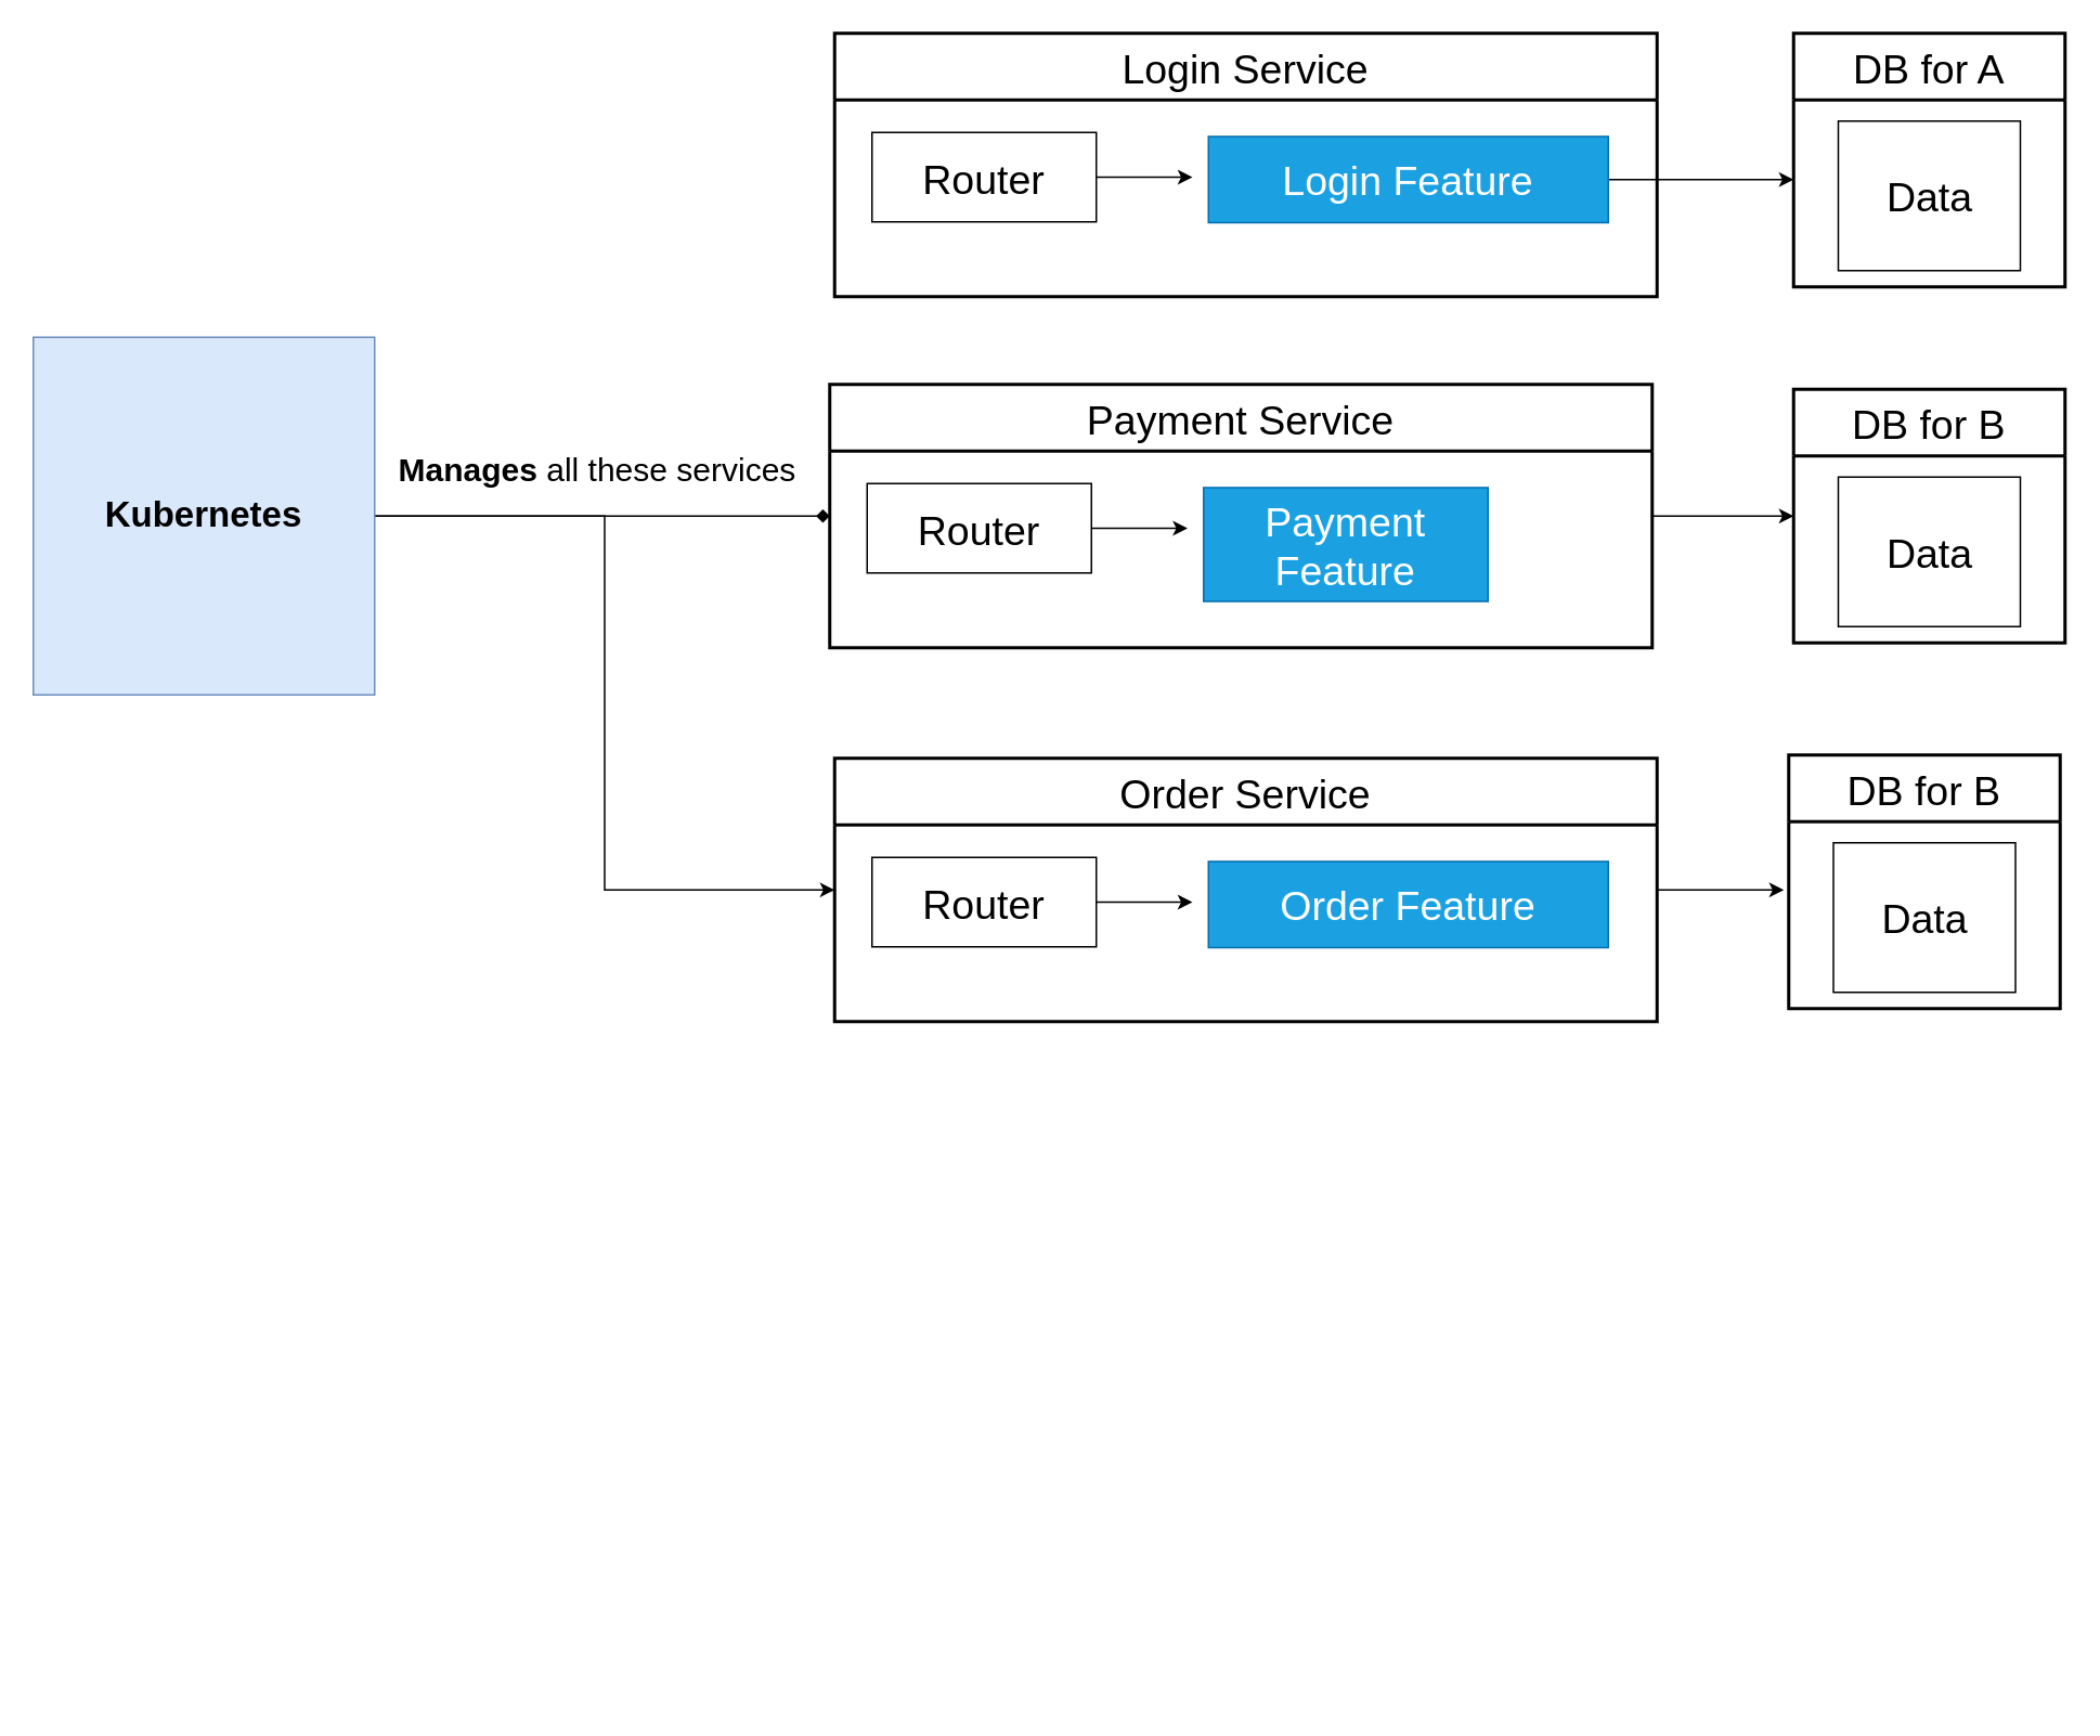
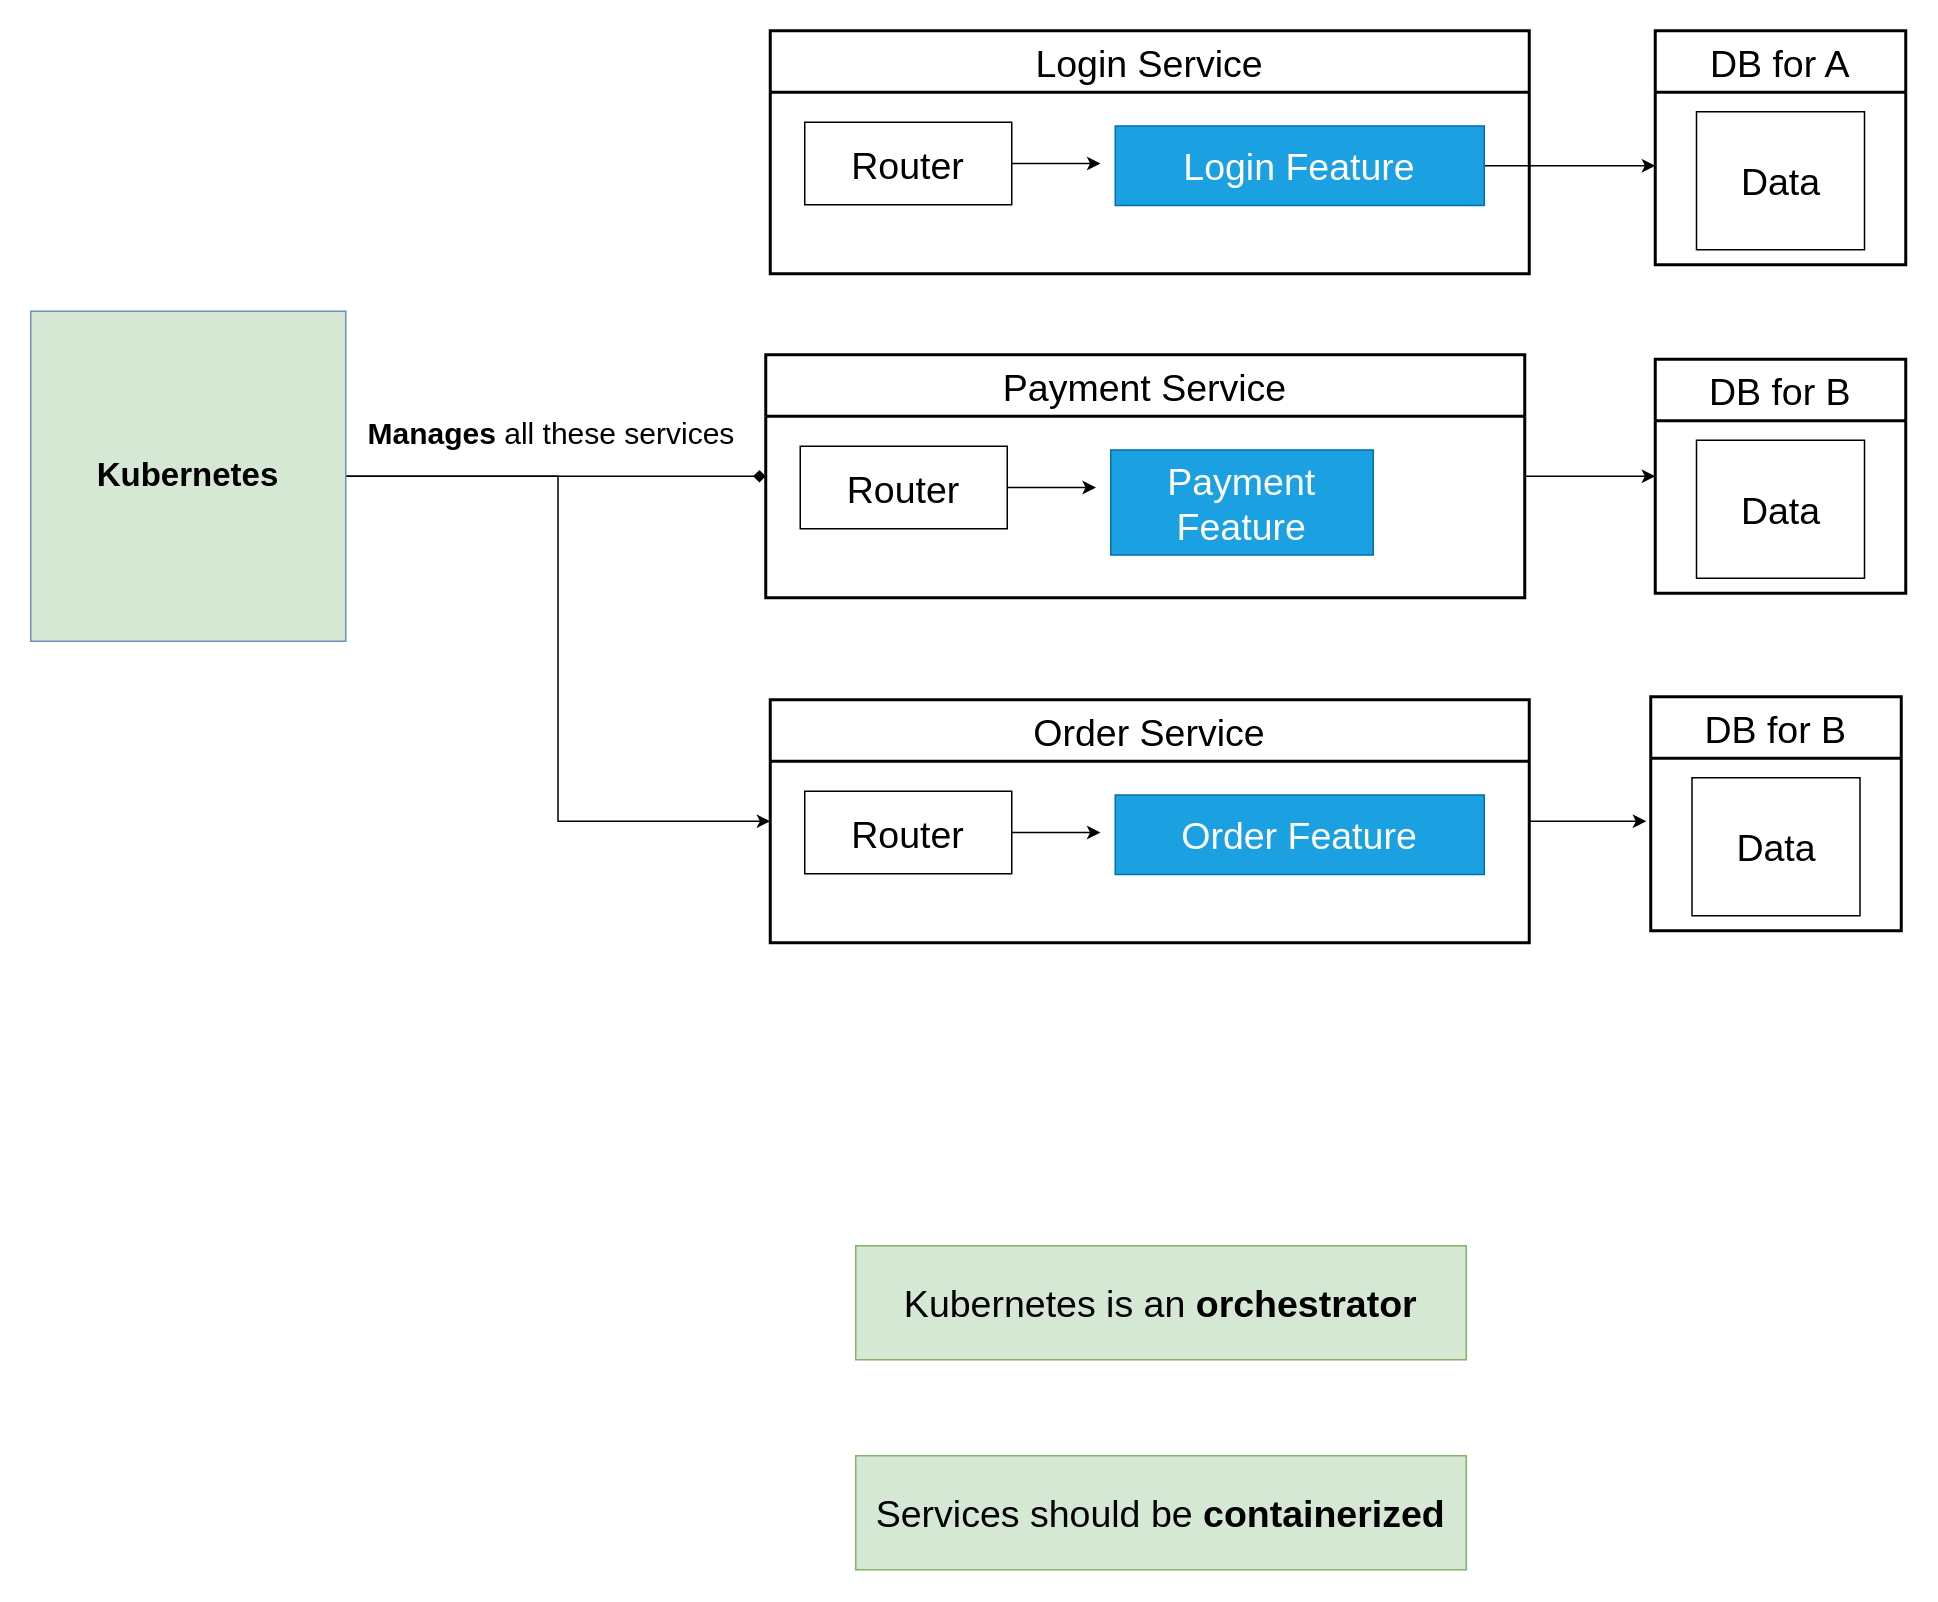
  <mxCell id="0" />
  <mxCell id="1" parent="0" />
  <mxCell id="2" value="&lt;font style=&quot;font-size: 25px;&quot;&gt;Login Service&lt;/font&gt;" style="swimlane;html=1;startSize=41;fontStyle=0;collapsible=0;horizontal=1;swimlaneLine=1;strokeWidth=2;swimlaneFillColor=#ffffff;whiteSpace=wrap;" vertex="1" parent="1"><mxGeometry x="513" y="20" width="506" height="162" as="geometry" /></mxCell>
  <mxCell id="3" style="edgeStyle=orthogonalEdgeStyle;orthogonalLoop=1;jettySize=auto;html=1;" edge="1" parent="2" source="4"><mxGeometry relative="1" as="geometry"><mxPoint x="220.143" y="88.5" as="targetPoint" /></mxGeometry></mxCell>
  <mxCell id="4" value="Router" style="rounded=0;whiteSpace=wrap;html=1;rotation=0;glass=0;shadow=0;textShadow=0;flipV=1;flipH=1;fontSize=25;" vertex="1" parent="2"><mxGeometry x="23" y="61" width="138" height="55" as="geometry" /></mxCell>
  <mxCell id="5" style="edgeStyle=orthogonalEdgeStyle;orthogonalLoop=1;jettySize=auto;html=1;" edge="1" parent="2" source="6"><mxGeometry relative="1" as="geometry"><mxPoint x="590" y="90" as="targetPoint" /></mxGeometry></mxCell>
  <mxCell id="6" value="&lt;font style=&quot;font-size: 25px;&quot;&gt;Login Feature&lt;/font&gt;" style="rounded=0;whiteSpace=wrap;html=1;fillColor=#1ba1e2;fontColor=#ffffff;strokeColor=#006EAF;fontSize=25;" vertex="1" parent="2"><mxGeometry x="230" y="63.5" width="246" height="53" as="geometry" /></mxCell>
  <mxCell id="7" style="edgeStyle=orthogonalEdgeStyle;orthogonalLoop=1;jettySize=auto;html=1;entryX=0;entryY=0.5;entryDx=0;entryDy=0;" edge="1" parent="1" source="8" target="14"><mxGeometry relative="1" as="geometry" /></mxCell>
  <mxCell id="8" value="&lt;span style=&quot;font-size: 25px;&quot;&gt;Payment Service&lt;/span&gt;" style="swimlane;html=1;startSize=41;fontStyle=0;collapsible=0;horizontal=1;swimlaneLine=1;strokeWidth=2;swimlaneFillColor=#ffffff;whiteSpace=wrap;" vertex="1" parent="1"><mxGeometry x="510" y="236" width="506" height="162" as="geometry" /></mxCell>
  <mxCell id="9" style="edgeStyle=orthogonalEdgeStyle;orthogonalLoop=1;jettySize=auto;html=1;" edge="1" parent="8" source="10"><mxGeometry relative="1" as="geometry"><mxPoint x="220.143" y="88.5" as="targetPoint" /></mxGeometry></mxCell>
  <mxCell id="10" value="Router" style="rounded=0;whiteSpace=wrap;html=1;rotation=0;glass=0;shadow=0;textShadow=0;flipV=1;flipH=1;fontSize=25;" vertex="1" parent="8"><mxGeometry x="23" y="61" width="138" height="55" as="geometry" /></mxCell>
  <mxCell id="11" value="&lt;font style=&quot;font-size: 25px;&quot;&gt;Payment Feature&lt;/font&gt;" style="rounded=0;whiteSpace=wrap;html=1;fillColor=#1ba1e2;fontColor=#ffffff;strokeColor=#006EAF;fontSize=25;" vertex="1" parent="8"><mxGeometry x="230" y="63.5" width="175" height="70" as="geometry" /></mxCell>
  <mxCell id="12" value="&lt;span style=&quot;font-size: 25px;&quot;&gt;DB for A&lt;/span&gt;" style="swimlane;html=1;startSize=41;fontStyle=0;collapsible=0;horizontal=1;swimlaneLine=1;strokeWidth=2;swimlaneFillColor=#ffffff;whiteSpace=wrap;" vertex="1" parent="1"><mxGeometry x="1103" y="20" width="167" height="156" as="geometry" /></mxCell>
  <mxCell id="13" value="&lt;font style=&quot;font-size: 25px;&quot;&gt;Data&lt;/font&gt;" style="rounded=0;whiteSpace=wrap;html=1;fontSize=25;" vertex="1" parent="12"><mxGeometry x="27.5" y="54" width="112" height="92" as="geometry" /></mxCell>
  <mxCell id="14" value="&lt;span style=&quot;font-size: 25px;&quot;&gt;DB for B&lt;/span&gt;" style="swimlane;html=1;startSize=41;fontStyle=0;collapsible=0;horizontal=1;swimlaneLine=1;strokeWidth=2;swimlaneFillColor=#ffffff;whiteSpace=wrap;" vertex="1" parent="1"><mxGeometry x="1103" y="239" width="167" height="156" as="geometry" /></mxCell>
  <mxCell id="15" value="&lt;font style=&quot;font-size: 25px;&quot;&gt;Data&lt;/font&gt;" style="rounded=0;whiteSpace=wrap;html=1;fontSize=25;" vertex="1" parent="14"><mxGeometry x="27.5" y="54" width="112" height="92" as="geometry" /></mxCell>
  <mxCell id="16" style="edgeStyle=orthogonalEdgeStyle;orthogonalLoop=1;jettySize=auto;html=1;" edge="1" parent="1" source="17"><mxGeometry relative="1" as="geometry"><mxPoint x="1097" y="547" as="targetPoint" /></mxGeometry></mxCell>
  <mxCell id="17" value="&lt;span style=&quot;font-size: 25px;&quot;&gt;Order Service&lt;/span&gt;" style="swimlane;html=1;startSize=41;fontStyle=0;collapsible=0;horizontal=1;swimlaneLine=1;strokeWidth=2;swimlaneFillColor=#ffffff;whiteSpace=wrap;" vertex="1" parent="1"><mxGeometry x="513" y="466" width="506" height="162" as="geometry" /></mxCell>
  <mxCell id="18" style="edgeStyle=orthogonalEdgeStyle;orthogonalLoop=1;jettySize=auto;html=1;" edge="1" parent="17" source="19"><mxGeometry relative="1" as="geometry"><mxPoint x="220.143" y="88.5" as="targetPoint" /></mxGeometry></mxCell>
  <mxCell id="19" value="Router" style="rounded=0;whiteSpace=wrap;html=1;rotation=0;glass=0;shadow=0;textShadow=0;flipV=1;flipH=1;fontSize=25;" vertex="1" parent="17"><mxGeometry x="23" y="61" width="138" height="55" as="geometry" /></mxCell>
  <mxCell id="20" value="&lt;font style=&quot;font-size: 25px;&quot;&gt;Order Feature&lt;/font&gt;" style="rounded=0;whiteSpace=wrap;html=1;fillColor=#1ba1e2;fontColor=#ffffff;strokeColor=#006EAF;fontSize=25;" vertex="1" parent="17"><mxGeometry x="230" y="63.5" width="246" height="53" as="geometry" /></mxCell>
  <mxCell id="21" value="&lt;span style=&quot;font-size: 25px;&quot;&gt;DB for B&lt;/span&gt;" style="swimlane;html=1;startSize=41;fontStyle=0;collapsible=0;horizontal=1;swimlaneLine=1;strokeWidth=2;swimlaneFillColor=#ffffff;whiteSpace=wrap;" vertex="1" parent="1"><mxGeometry x="1100" y="464" width="167" height="156" as="geometry" /></mxCell>
  <mxCell id="22" value="&lt;font style=&quot;font-size: 25px;&quot;&gt;Data&lt;/font&gt;" style="rounded=0;whiteSpace=wrap;html=1;fontSize=25;" vertex="1" parent="21"><mxGeometry x="27.5" y="54" width="112" height="92" as="geometry" /></mxCell>
  <mxCell id="23" style="edgeStyle=orthogonalEdgeStyle;rounded=0;orthogonalLoop=1;jettySize=auto;html=1;entryX=0;entryY=0.5;entryDx=0;entryDy=0;endArrow=diamond;" edge="1" parent="1" source="25" target="8"><mxGeometry relative="1" as="geometry" /></mxCell>
  <mxCell id="24" style="edgeStyle=orthogonalEdgeStyle;rounded=0;orthogonalLoop=1;jettySize=auto;html=1;entryX=0;entryY=0.5;entryDx=0;entryDy=0;" edge="1" parent="1" source="25" target="17"><mxGeometry relative="1" as="geometry" /></mxCell>
- <mxCell id="25" value="&lt;font style=&quot;font-size: 22px;&quot;&gt;&lt;b&gt;Kubernetes&lt;/b&gt;&lt;/font&gt;" style="rounded=0;whiteSpace=wrap;html=1;fillColor=#dae8fc;strokeColor=#6c8ebf;" vertex="1" parent="1"><mxGeometry x="20" y="207" width="210" height="220" as="geometry" /></mxCell>
+ <mxCell id="25" value="&lt;font style=&quot;font-size: 22px;&quot;&gt;&lt;b&gt;Kubernetes&lt;/b&gt;&lt;/font&gt;" style="rounded=0;whiteSpace=wrap;html=1;fillColor=#d5e8d4;strokeColor=#6c8ebf;" vertex="1" parent="1"><mxGeometry x="20" y="207" width="210" height="220" as="geometry" /></mxCell>
  <mxCell id="26" value="&lt;font style=&quot;font-size: 20px;&quot;&gt;&lt;b&gt;Manages &lt;/b&gt;all these services&lt;/font&gt;" style="text;whiteSpace=wrap;html=1;" vertex="1" parent="1"><mxGeometry x="243" y="270" width="270" height="40" as="geometry" /></mxCell>
+ <mxCell id="27" value="&lt;font style=&quot;font-size: 25px;&quot;&gt;Services should be &lt;b&gt;containerized&lt;/b&gt;&lt;/font&gt;" style="rounded=0;whiteSpace=wrap;html=1;fillColor=#d5e8d4;strokeColor=#82b366;fontSize=25;" vertex="1" parent="1"><mxGeometry x="570" y="970" width="407" height="76" as="geometry" /></mxCell>
+ <mxCell id="28" value="&lt;font style=&quot;font-size: 25px;&quot;&gt;Kubernetes is an &lt;b&gt;orchestrator&lt;/b&gt;&lt;/font&gt;" style="rounded=0;whiteSpace=wrap;html=1;fillColor=#d5e8d4;strokeColor=#82b366;fontSize=25;" vertex="1" parent="1"><mxGeometry x="570" y="830" width="407" height="76" as="geometry" /></mxCell>
